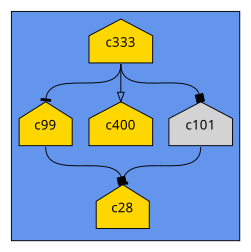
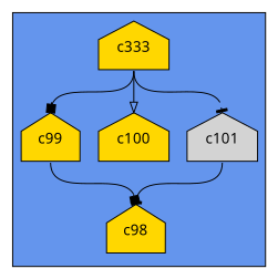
  digraph {
    fontname="Noto Sans"
    node [fillcolor=gold fontname="Noto Sans" shape=house style=filled]
    edge [arrowhead=tee fontname="Noto Sans" headport=n tailport=s]
    c333 [height=0.707107 width=0.707107]
    c99 [height=0.707107 width=0.707107]
-   c100 [height=0.707107 width=0.707107 label=c400]
+   c100 [height=0.707107 width=0.707107]
    c101 [fillcolor=lightgrey height=0.707107 width=0.707107]
-   c98 [height=0.707107 width=0.707107 label=c28]
+   c98 [height=0.707107 width=0.707107]
    subgraph cluster_1 {
      fillcolor=cornflowerblue
      style=filled
      c333
      c99
      c100
      c101
      c98
    }
-   c333 -> c99
+   c333 -> c99 [arrowhead=box]
    c333 -> c100 [arrowhead=onormal]
-   c333 -> c101 [arrowhead=box]
+   c333 -> c101
    c99 -> c98 [arrowhead=box]
    c101 -> c98
  }
